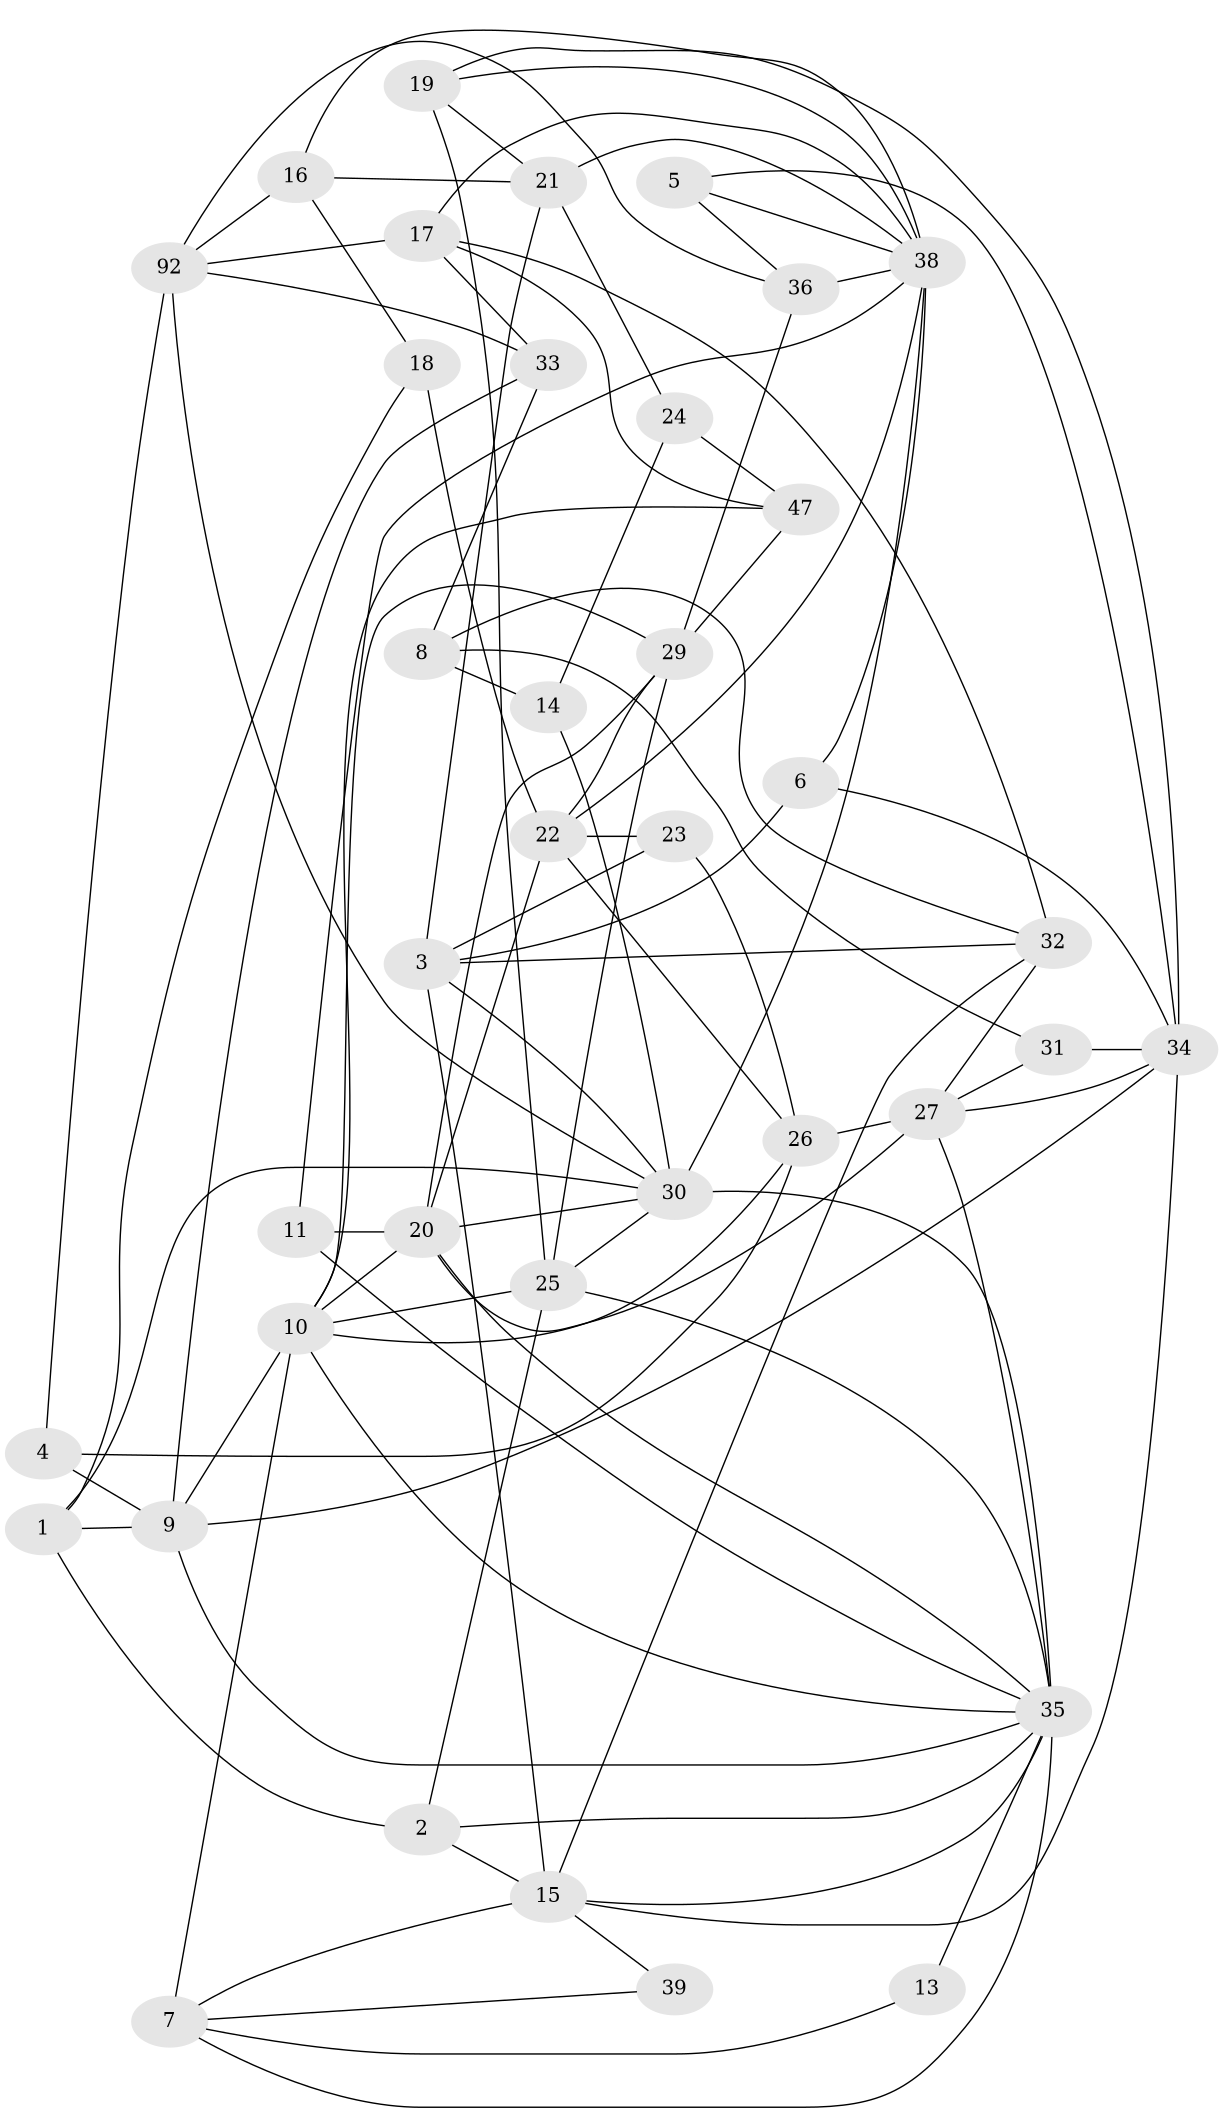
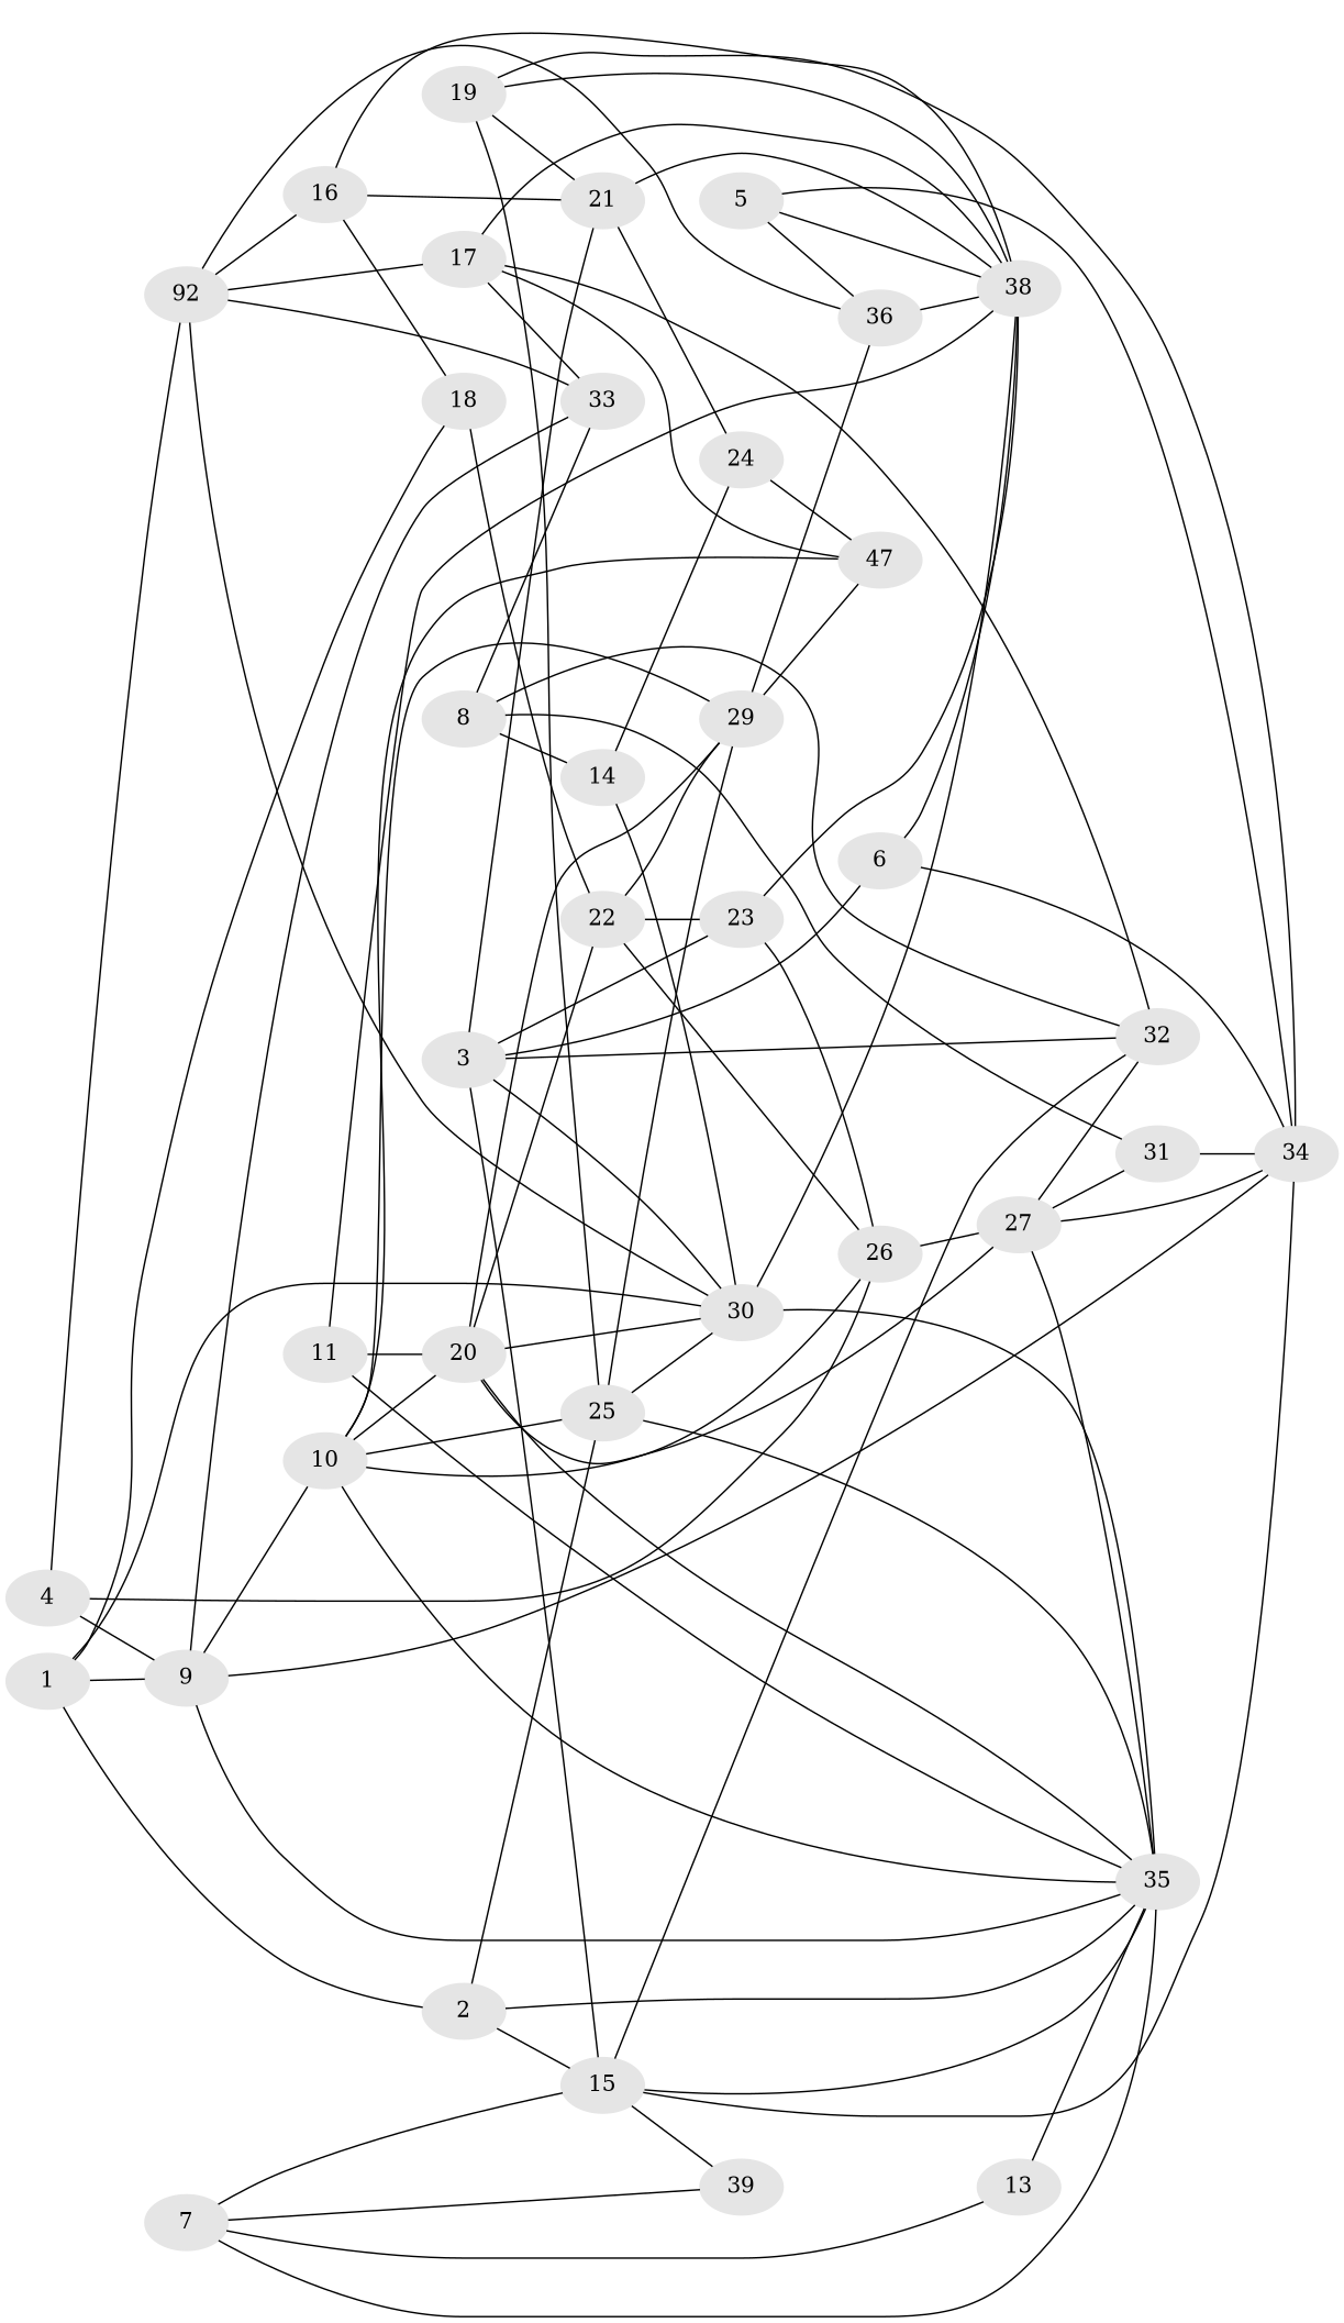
  graph {
    rankdir=LR
    node [color=gray90 style=filled]
    edge [weight=1.0]
    1
    2
    9
    18
    30
    15
    25
    35
    34
    10
    33
    22
    38
    32
    39
    29
    3
    6
    21
    23
    24
    26
    4
    n24 [label=92]
    36
    16
    17
    27
    5
    7
    13
    20
    n33 [label=47]
    8
    14
    31
    11
    19
    1 -- 2
    1 -- 9
    1 -- 18
    1 -- 30
    2 -- 15
    2 -- 25
    2 -- 35
    9 -- 35
    9 -- 34
    9 -- 10
    9 -- 33
    18 -- 22
    30 -- 35
    30 -- 38
    15 -- 35
    15 -- 34
    15 -- 32
    15 -- 39 [weight=2.0]
    25 -- 30 [weight=2.0]
    25 -- 35 [weight=3.0]
    25 -- 29
    10 -- 25
    10 -- 35
    10 -- 29
    10 -- 26
    10 -- 20
    10 -- n33
-   22 -- 38
+   23 -- 38
    22 -- 29 [weight=2.0]
    22 -- 23
    22 -- 26
    29 -- 36
    29 -- n33
    3 -- 30
    3 -- 15
    3 -- 32
    3 -- 6
    3 -- 21
    3 -- 23
    6 -- 34
    6 -- 38
    21 -- 38
    21 -- 24
    23 -- 26
    24 -- n33
    26 -- 27
    4 -- 9
    4 -- 26 [weight=2.0]
    4 -- n24
    n24 -- 30
    n24 -- 33
    n24 -- 36
    n24 -- 16
    n24 -- 17
    36 -- 38
    16 -- 18 [weight=2.0]
    16 -- 38 [weight=2.0]
    16 -- 21
    17 -- 33
    17 -- 38
    17 -- 32
    17 -- n33
    27 -- 35
    27 -- 34
    27 -- 32
    27 -- 31
    5 -- 34
    5 -- 38
    5 -- 36
    7 -- 15
    7 -- 35 [weight=2.0]
-   7 -- 10
    7 -- 39
    7 -- 13
    13 -- 35 [weight=2.0]
    20 -- 30 [weight=2.0]
    20 -- 35
    20 -- 22
    20 -- 29 [weight=2.0]
    20 -- 27 [weight=2.0]
    8 -- 33
    8 -- 32
    8 -- 14
    8 -- 31
    14 -- 30
    14 -- 24
    31 -- 34 [weight=2.0]
    11 -- 35
    11 -- 38
    11 -- 20
    19 -- 25 [weight=2.0]
    19 -- 34 [weight=2.0]
    19 -- 38
    19 -- 21
  }
